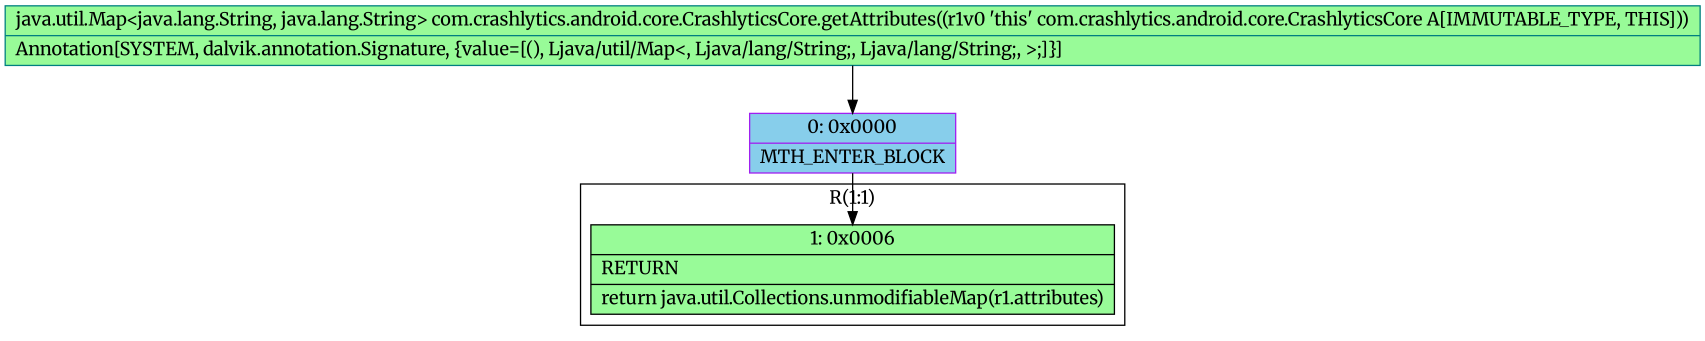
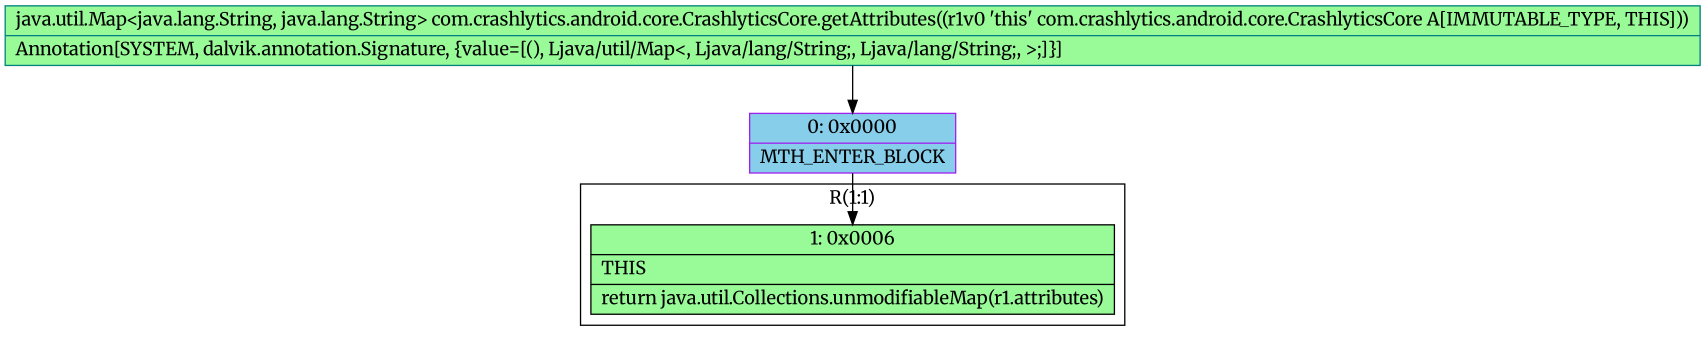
  digraph {
    fontname=Merriweather
    node [shape=record style=filled fillcolor=palegreen fontname=Merriweather]
    edge [fontname=Merriweather]
-   n1 [color=black label="{1\:\ 0x0006|RETURN\l|return java.util.Collections.unmodifiableMap(r1.attributes)\l}"]
+   n1 [color=black label="{1\:\ 0x0006|THIS\l|return java.util.Collections.unmodifiableMap(r1.attributes)\l}"]
    n2 [color=purple label="{0\:\ 0x0000|MTH_ENTER_BLOCK\l}" fillcolor=skyblue]
    n3 [label="{java.util.Map\<java.lang.String, java.lang.String\> com.crashlytics.android.core.CrashlyticsCore.getAttributes((r1v0 'this' com.crashlytics.android.core.CrashlyticsCore A[IMMUTABLE_TYPE, THIS]))  | Annotation[SYSTEM, dalvik.annotation.Signature, \{value=[(), Ljava\/util\/Map\<, Ljava\/lang\/String;, Ljava\/lang\/String;, \>;]\}]\l}" color=teal]
    subgraph cluster_1 {
      label="R(1:1)"
      n1
    }
    n2 -> n1
    n3 -> n2
  }
